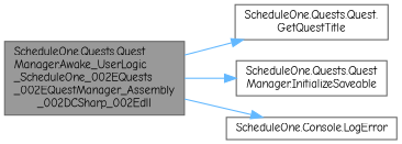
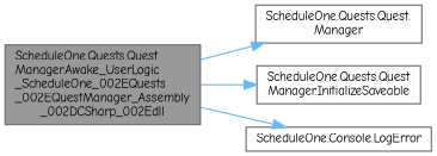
  digraph {
    rankdir=LR
    fontname="Comic Neue"
    node [color=grey40 fillcolor=white fontname="Comic Neue" fontsize=10 shape=box style=filled]
    edge [color=steelblue1 fontname="Comic Neue" fontsize=10 labelfontname=Helvetica labelfontsize=10 style=solid]
    n1 [color=gray40 fillcolor=grey60 fontcolor=black height=0.2 label="ScheduleOne.Quests.Quest\lManager.Awake_UserLogic\l_ScheduleOne_002EQuests\l_002EQuestManager_Assembly\l_002DCSharp_002Edll" width=0.4]
-   n2 [height=0.2 label="ScheduleOne.Quests.Quest.\lGetQuestTitle" width=0.4]
+   n2 [height=0.2 label="ScheduleOne.Quests.Quest.\lManager" width=0.4]
    n3 [height=0.2 label="ScheduleOne.Quests.Quest\lManager.InitializeSaveable" width=0.4]
    n4 [height=0.2 label="ScheduleOne.Console.LogError" width=0.4]
    n1 -> n2
    n1 -> n3
    n1 -> n4
  }
